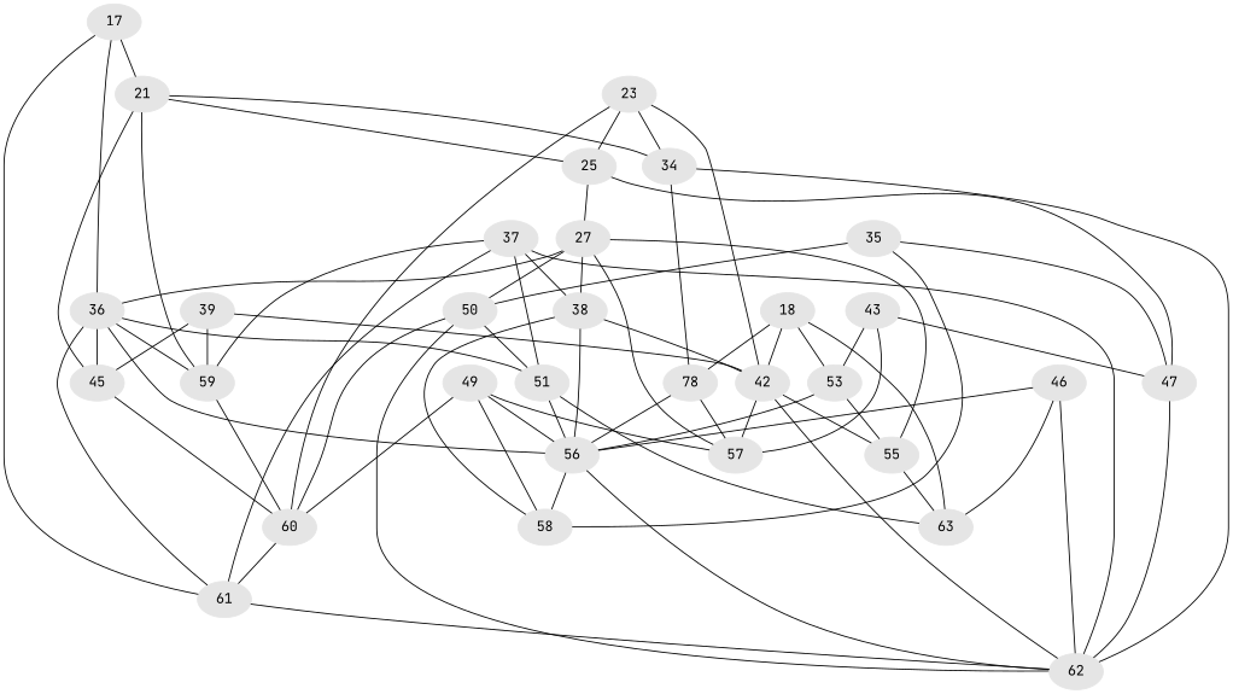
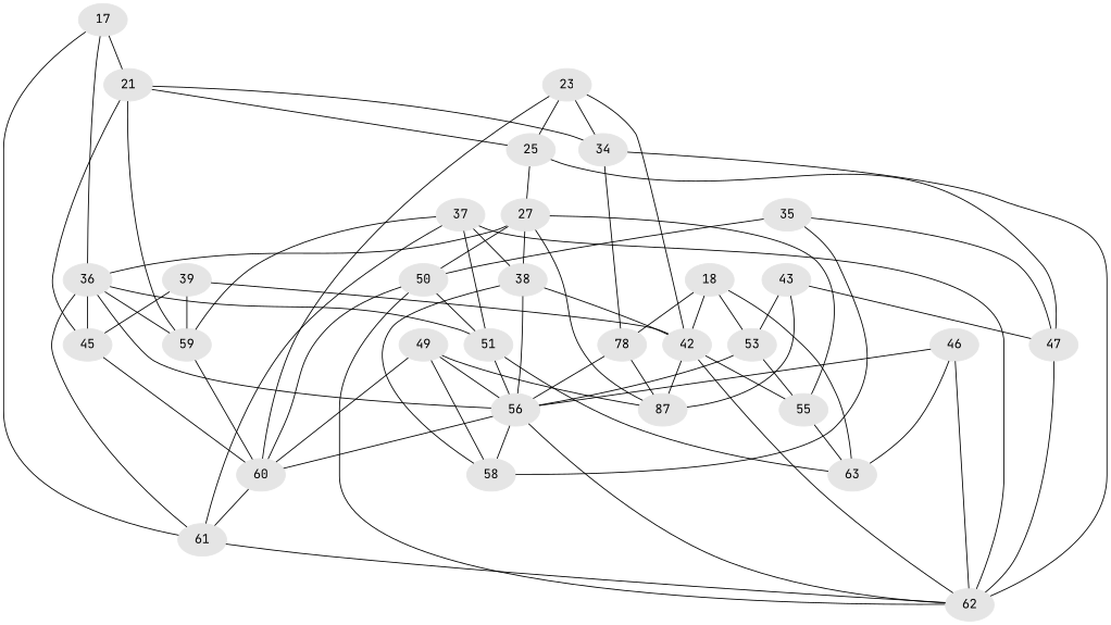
  graph {
    fontname="JetBrains Mono"
    node [color=gray90 fontname="JetBrains Mono" style=filled]
    edge [fontname="JetBrains Mono"]
    21 [super="+2"]
    25
    34
    45
    59 [super="+28"]
    17
    36 [super="+12"]
    61 [super="+8"]
    51 [super="+29"]
    56 [super="+16+40+54+44"]
    62 [super="+31+52"]
    42 [super="+14+41"]
    55
-   57 [super="+22"]
+   57 [super="+22" label=87]
    18
    n16 [label=78]
    53
    63
    27 [super="+1+19"]
    47
    60 [super="+33+32"]
    23
    38 [super="+26"]
    50 [super="+13+30"]
    58
    35
    37 [super="+20+10"]
    39
    43
    46
    49
    21 -- 25
    21 -- 34
    21 -- 45
    21 -- 59
    25 -- 27
    25 -- 47
    34 -- 62
    34 -- n16
    45 -- 60
    59 -- 60 [weight=2]
    17 -- 21 [weight=2]
    17 -- 36
    17 -- 61
    36 -- 45
    36 -- 59 [weight=2]
    36 -- 61
    36 -- 51 [weight=2]
    36 -- 56 [weight=2]
    61 -- 62
    51 -- 56
    51 -- 63
    56 -- 62 [weight=2]
+   56 -- 60
    56 -- 58
    42 -- 62
    42 -- 55
    42 -- 57
    55 -- 63
    18 -- 42
    18 -- n16
    18 -- 53
    18 -- 63
    n16 -- 56
    n16 -- 57
    53 -- 56
    53 -- 55
    27 -- 36
    27 -- 55
    27 -- 57
    27 -- 38 [weight=2]
    27 -- 50 [weight=2]
    47 -- 62
    60 -- 61 [weight=2]
    23 -- 25
    23 -- 34
    23 -- 42
    23 -- 60
    38 -- 56
    38 -- 42 [weight=2]
    38 -- 58
    50 -- 51
    50 -- 62
    50 -- 60 [weight=2]
    35 -- 47
    35 -- 50 [weight=2]
    35 -- 58
    37 -- 59
    37 -- 61 [weight=3]
    37 -- 51
    37 -- 62 [weight=3]
    37 -- 38 [weight=2]
    39 -- 45
    39 -- 59 [weight=2]
    39 -- 42
    43 -- 57 [weight=2]
    43 -- 53
    43 -- 47
    46 -- 56
    46 -- 62 [weight=2]
    46 -- 63
    49 -- 56
    49 -- 57
    49 -- 60
    49 -- 58
  }
